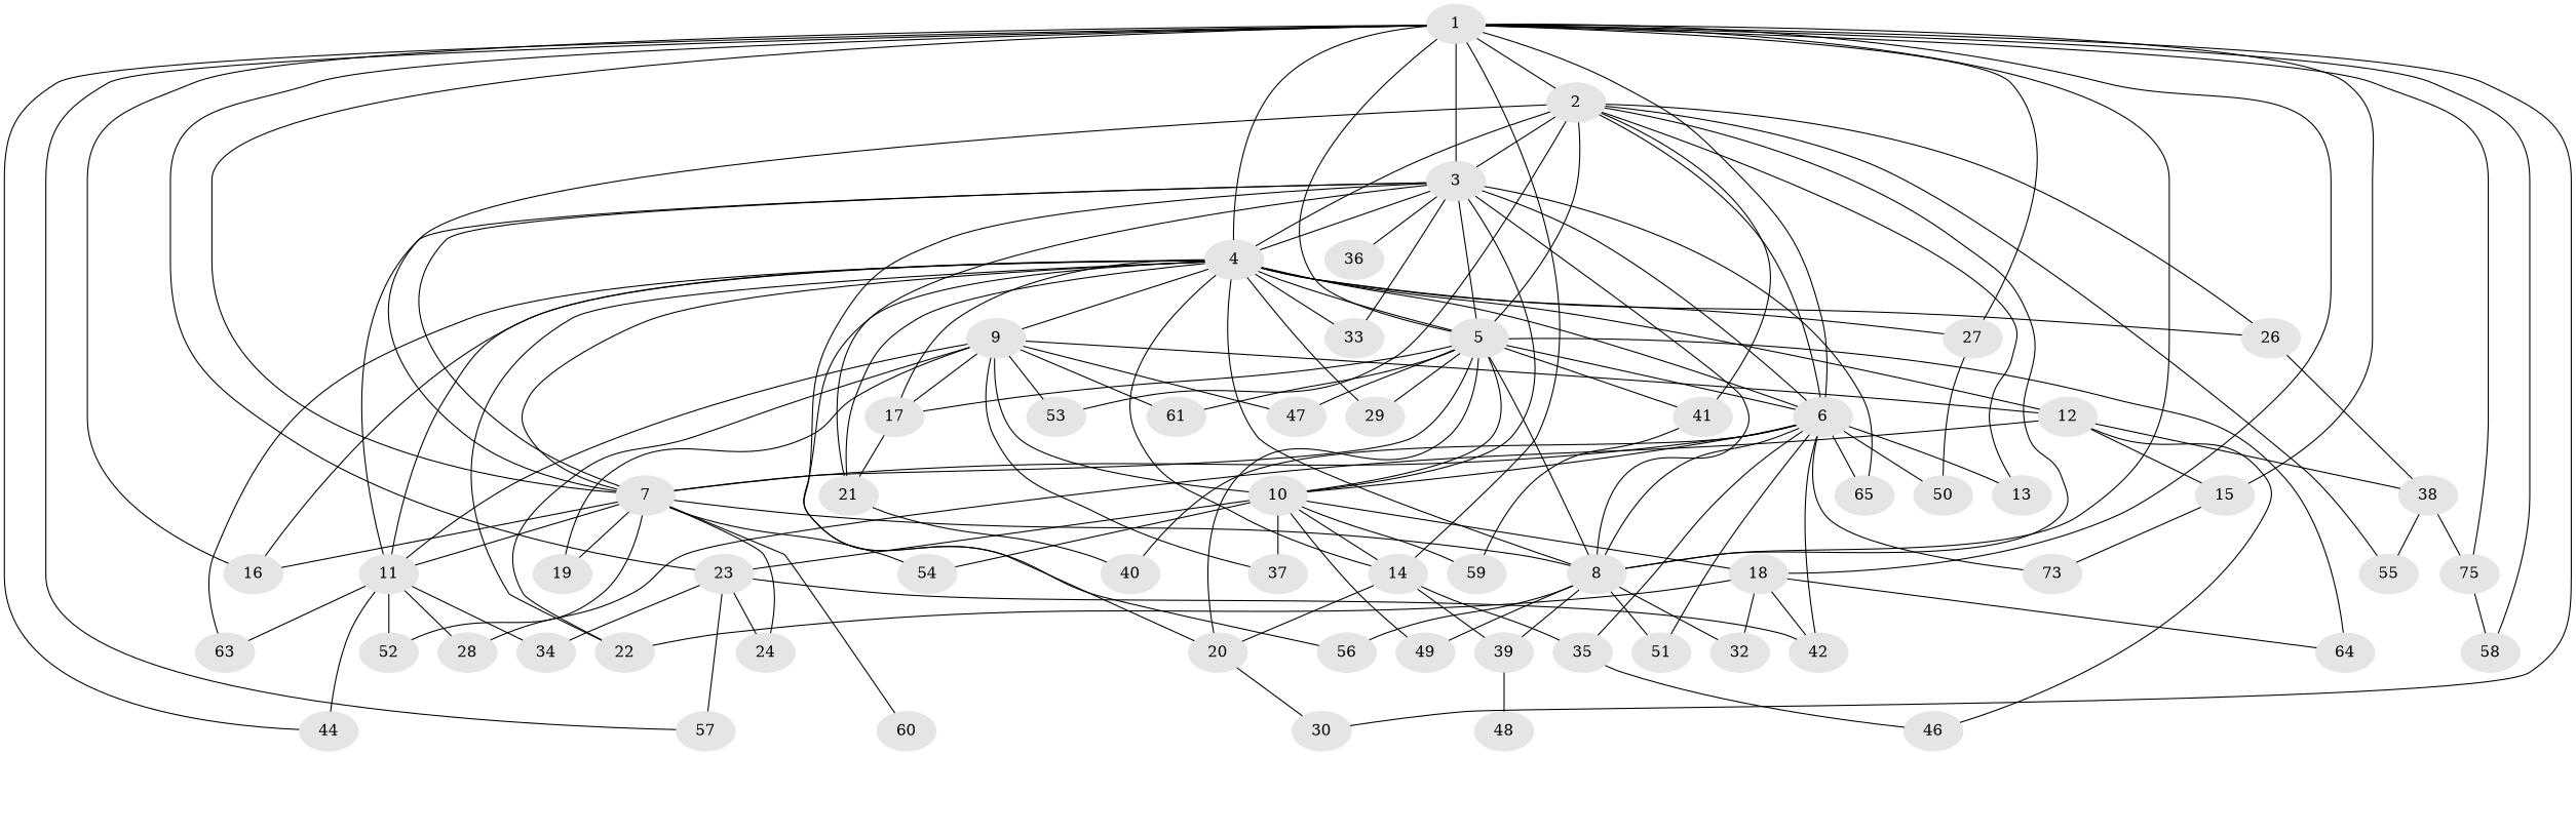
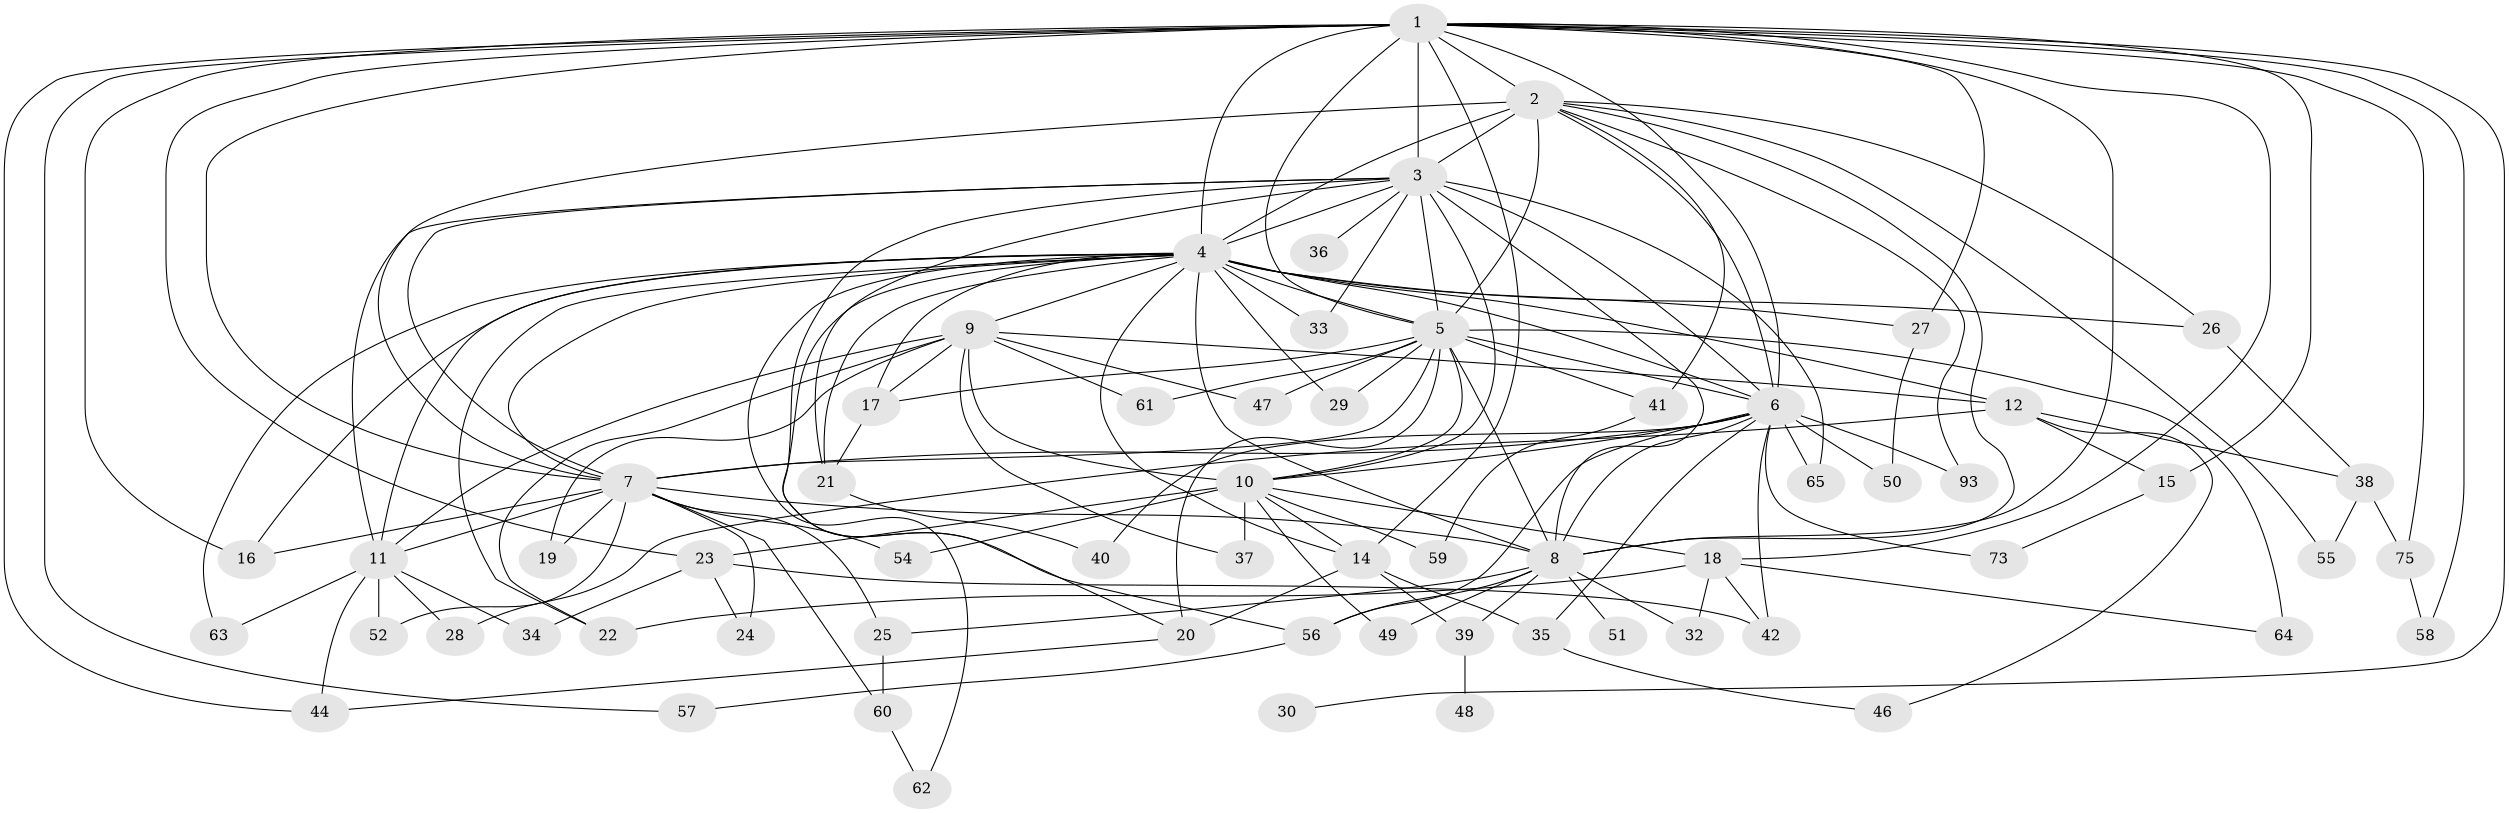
  graph {
    node [color=gray90 style=filled]
    edge [weight=1.0]
    1
    2
    3
    4
    5
    6
    7
    8
    14
    15
    16
    18
    23
    27
    30
    44
    n17 [label=75]
    57
    58
-   13
+   13 [label=93]
    26
    41
-   53
    55
    10
    11
    21
    33
    36
    56
    65
    9
    12
    17
    20
    22
    29
+   62
    63
    47
    61
    64
    35
    40
    42
    n46 [label=73]
    50
    51
    19
    24
+   25
    52
    54
    60
    32
    39
    49
    34
    38
    59
    37
    28
    46
    48
    1 -- 2 [weight=2.0]
    1 -- 3 [weight=3.0]
    1 -- 4 [weight=4.0]
    1 -- 5 [weight=2.0]
    1 -- 6 [weight=2.0]
    1 -- 7 [weight=2.0]
    1 -- 8 [weight=3.0]
    1 -- 14
    1 -- 15
    1 -- 16
    1 -- 18
    1 -- 23
    1 -- 27
    1 -- 30
    1 -- 44
    1 -- n17
    1 -- 57
    1 -- 58
    2 -- 3
    2 -- 4 [weight=3.0]
    2 -- 5
    2 -- 6
    2 -- 7
    2 -- 8
    2 -- 13
    2 -- 26
    2 -- 41
-   2 -- 53
    2 -- 55
    3 -- 4 [weight=2.0]
    3 -- 5 [weight=2.0]
    3 -- 6
    3 -- 7
    3 -- 8
    3 -- 10
    3 -- 11
    3 -- 21
    3 -- 33
    3 -- 36
    3 -- 56
    3 -- 65
    4 -- 5 [weight=2.0]
    4 -- 6 [weight=3.0]
    4 -- 7 [weight=3.0]
    4 -- 8 [weight=2.0]
    4 -- 14
    4 -- 16
    4 -- 27
    4 -- 26
    4 -- 11
    4 -- 21
    4 -- 33
    4 -- 9
    4 -- 12 [weight=3.0]
    4 -- 17
    4 -- 20
    4 -- 22 [weight=2.0]
    4 -- 29
+   4 -- 62
    4 -- 63
    5 -- 6
    5 -- 7
    5 -- 8
    5 -- 41
    5 -- 10
    5 -- 17
    5 -- 20
    5 -- 29
    5 -- 47
    5 -- 61
    5 -- 64
    6 -- 7
    6 -- 8
    6 -- 13
    6 -- 10
    6 -- 65
    6 -- 35
    6 -- 40
    6 -- 42 [weight=2.0]
    6 -- n46
    6 -- 50
-   6 -- 51
+   6 -- 56
    7 -- 8
    7 -- 16
    7 -- 11
    7 -- 19
    7 -- 24
+   7 -- 25
    7 -- 52
    7 -- 54
    7 -- 60
    8 -- 56 [weight=2.0]
    8 -- 51
+   8 -- 25
    8 -- 32
    8 -- 39
    8 -- 49
    14 -- 20
    14 -- 35
    14 -- 39
    15 -- n46
    18 -- 22
    18 -- 64
    18 -- 42
    18 -- 32
-   23 -- 57
+   56 -- 57
    23 -- 42
    23 -- 24
    23 -- 34
    27 -- 50
    n17 -- 58
    26 -- 38
    41 -- 59
    10 -- 14
    10 -- 18
    10 -- 23
    10 -- 54
    10 -- 49
    10 -- 59
    10 -- 37
    11 -- 44
    11 -- 63
    11 -- 52
    11 -- 34
    11 -- 28
    21 -- 40
-   9 -- 53
    9 -- 10
    9 -- 11
    9 -- 12
    9 -- 17
    9 -- 22
    9 -- 47
    9 -- 61
    9 -- 19
    9 -- 37
    12 -- 15
    12 -- 38
    12 -- 28
    12 -- 46
    17 -- 21
-   20 -- 30
+   20 -- 44
    35 -- 46
+   25 -- 60
+   60 -- 62
    39 -- 48
    38 -- n17
    38 -- 55
  }
